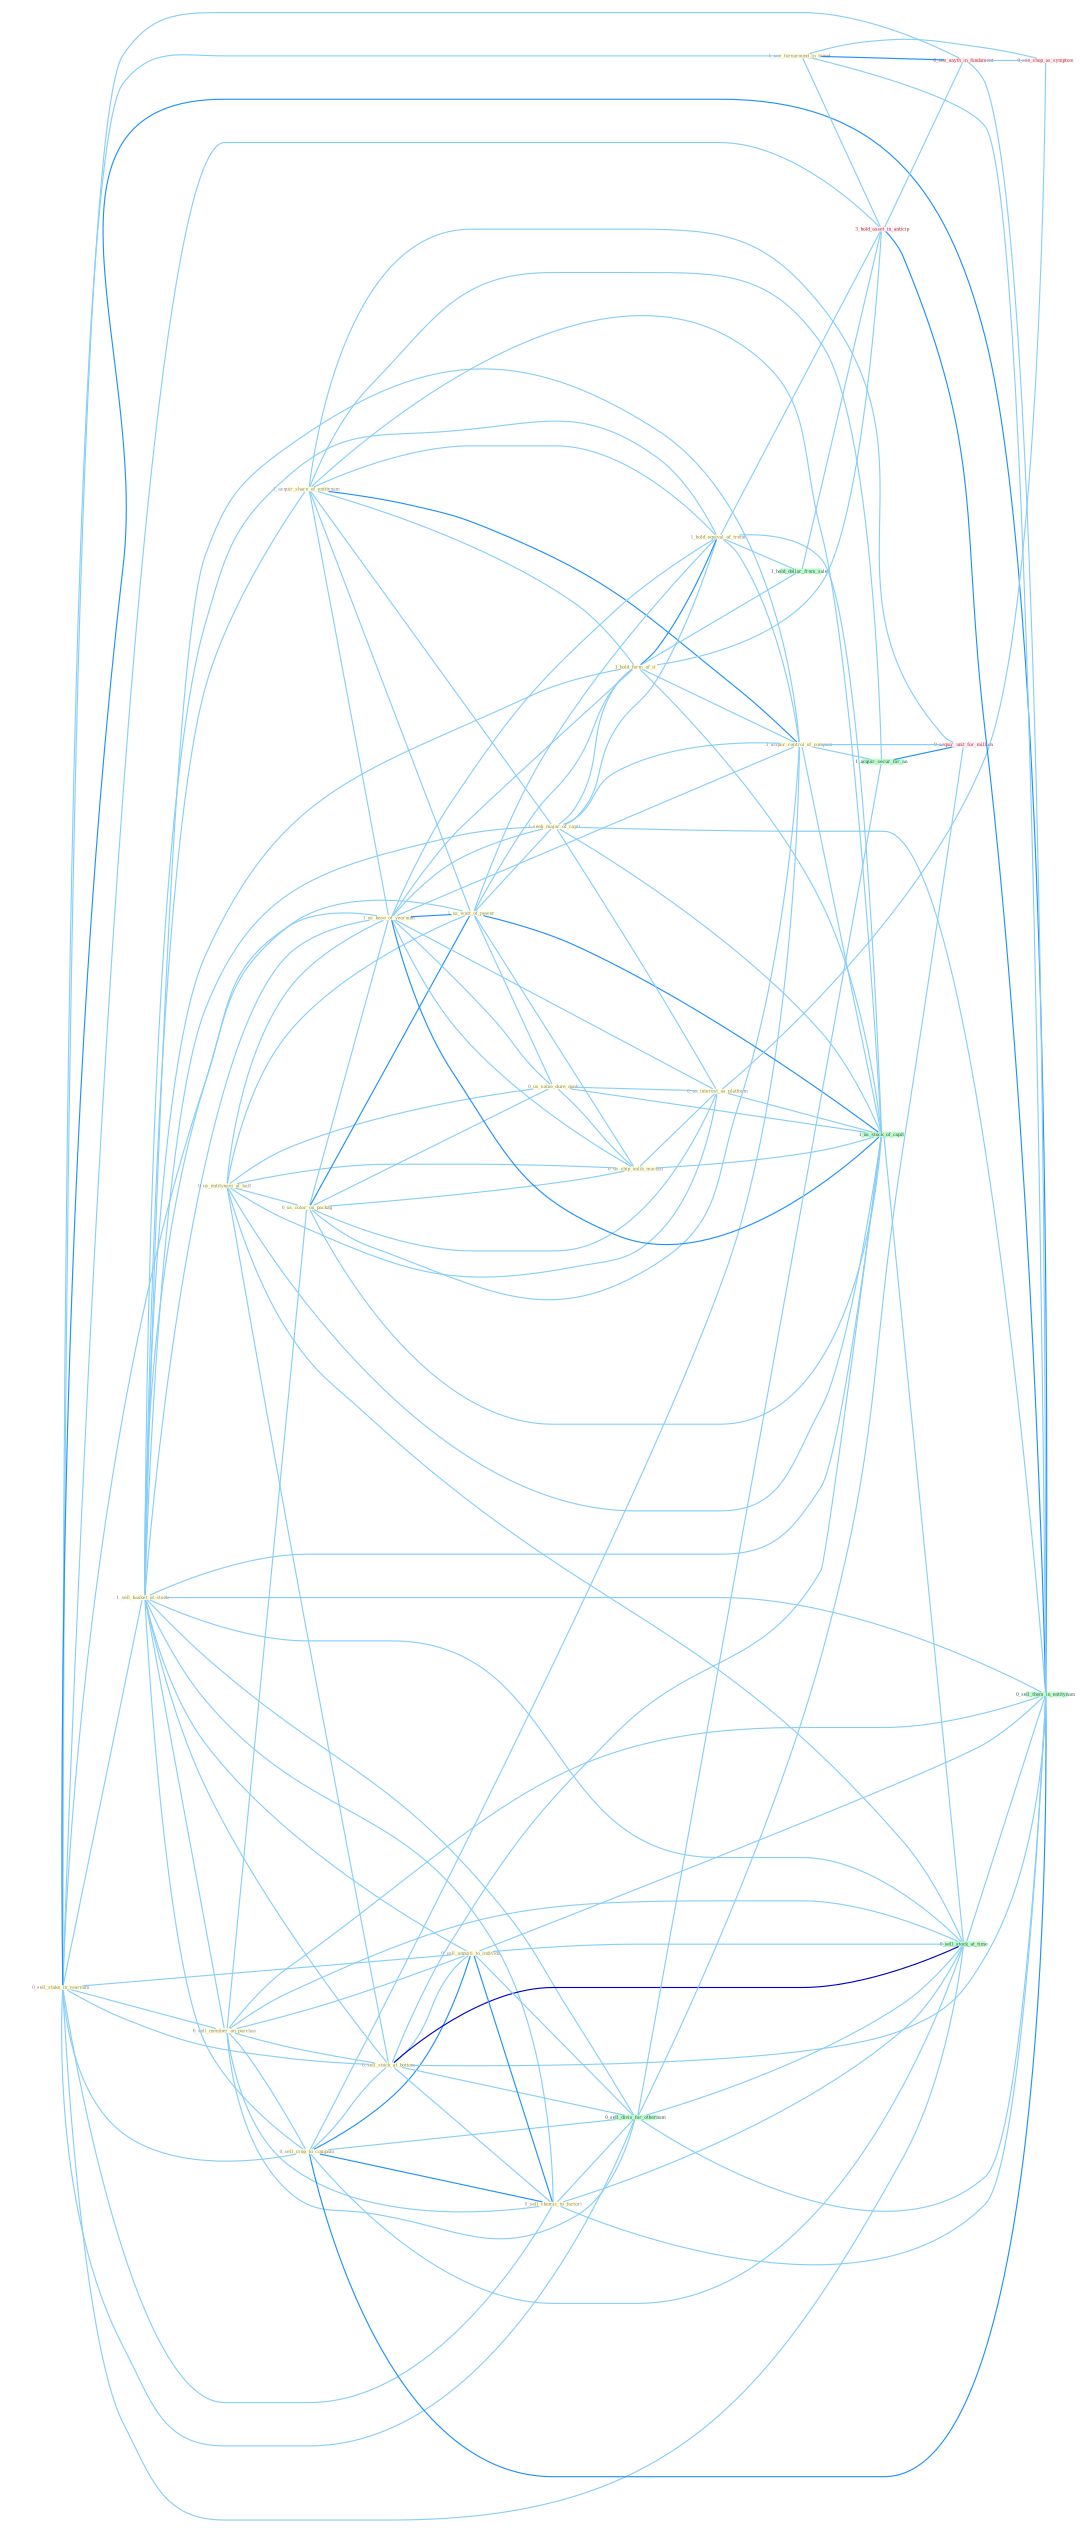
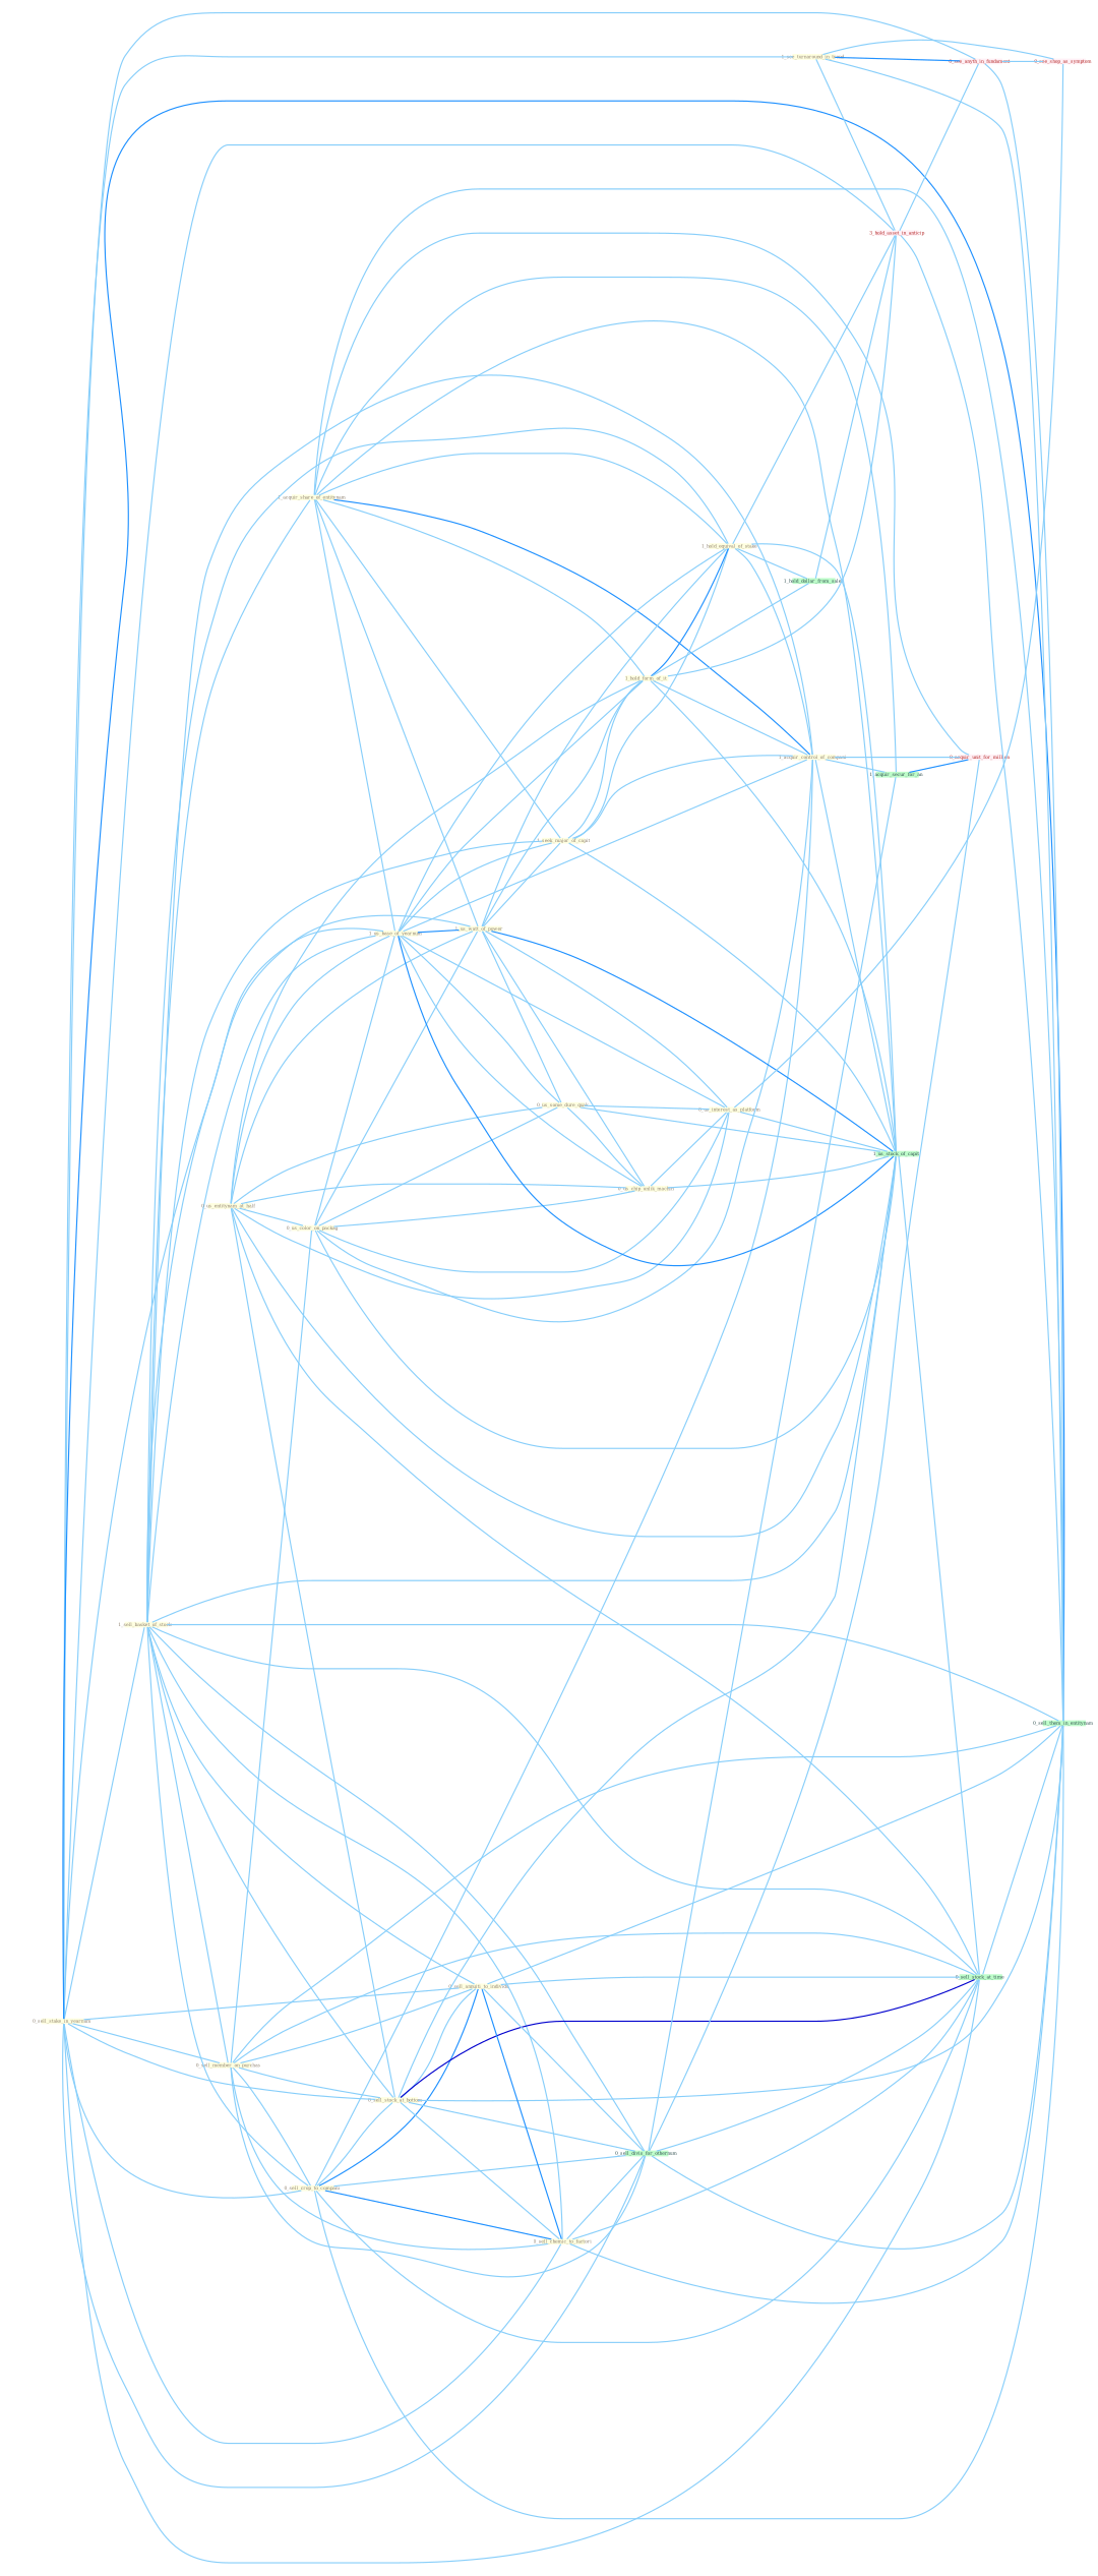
  graph {
    rankdir=LR
    node [color="#ffffe0" fixedsize=true fontcolor="#8b7d6b" fontsize=4 shape=polygon style=filled]
    edge [color="#87cefa" w=1]
    "0_sell_stake_in_yearnum " [height=.06 width=.5]
    "1_see_turnaround_in_trend " [height=.06 width=.5]
    "1_sell_basket_of_stock " [height=.06 width=.5]
    "0_sell_member_on_purchas " [height=.06 width=.5]
    "0_sell_crop_to_compani " [height=.06 width=.5]
    "0_us_entitynam_at_half " [height=.06 width=.5]
    "0_us_color_on_packag " [height=.06 width=.5]
    "1_acquir_share_of_entitynam " [height=.06 width=.5]
    "1_us_base_of_yearnum " [height=.06 width=.5]
    "1_us_watt_of_power " [height=.06 width=.5]
    n11 [height=.06 label="1_seek_major_of_capit" width=.5]
    "0_sell_stock_at_bottom " [height=.06 width=.5]
    "1_hold_form_of_it " [height=.06 width=.5]
-   "1_hold_equival_of_stake " [height=.06 width=.5 label="1_hold_equival_of_trend"]
+   "1_hold_equival_of_stake " [height=.06 width=.5]
    "0_us_some_dure_quak " [height=.06 width=.5]
    "0_sell_annuiti_to_individu " [height=.06 width=.5]
    "1_acquir_control_of_compani " [height=.06 width=.5]
    "0_us_chip_unlik_machin " [height=.06 width=.5]
    "0_sell_chemic_to_factori " [height=.06 width=.5]
    "0_us_interest_as_platform " [height=.06 width=.5]
    n21 [color="#fff0f5" fontcolor="#b22222" height=.06 label="3_hold_asset_in_anticip" width=.5]
    "0_see_anyth_in_fundament " [color="#fff0f5" fontcolor="#b22222" height=.06 width=.5]
    "0_acquir_unit_for_million " [color="#fff0f5" fontcolor="#b22222" height=.06 width=.5]
    "0_see_shop_as_symptom " [color="#fff0f5" fontcolor="#b22222" height=.06 width=.5]
    "0_sell_divis_for_othernum " [color="#BDFCC9" fontcolor="#2f4f4f" height=.06 width=.5]
    "0_sell_stock_at_time " [color="#BDFCC9" fontcolor="#2f4f4f" height=.06 width=.5]
    "0_sell_them_in_entitynam " [color="#BDFCC9" fontcolor="#2f4f4f" height=.06 width=.5]
    "1_us_stock_of_capit " [color="#BDFCC9" fontcolor="#2f4f4f" height=.06 width=.5]
    "1_acquir_secur_for_an " [color="#BDFCC9" fontcolor="#2f4f4f" height=.06 width=.5]
    "1_hold_dollar_from_sale " [color="#BDFCC9" fontcolor="#2f4f4f" height=.06 width=.5]
    subgraph sub_1 {
      "0_sell_stake_in_yearnum "
      "1_see_turnaround_in_trend "
      "1_sell_basket_of_stock "
      "0_sell_member_on_purchas "
      "0_sell_crop_to_compani "
      "0_us_entitynam_at_half "
      "0_us_color_on_packag "
      "1_acquir_share_of_entitynam "
      "1_us_base_of_yearnum "
      "1_us_watt_of_power "
      n11
      "0_sell_stock_at_bottom "
      "1_hold_form_of_it "
      "1_hold_equival_of_stake "
      "0_us_some_dure_quak "
      "0_sell_annuiti_to_individu "
      "1_acquir_control_of_compani "
      "0_us_chip_unlik_machin "
      "0_sell_chemic_to_factori "
      "0_us_interest_as_platform "
    }
    subgraph sub_2 {
      n21
      "0_see_anyth_in_fundament "
      "0_acquir_unit_for_million "
      "0_see_shop_as_symptom "
    }
    "0_sell_stake_in_yearnum " -- "1_see_turnaround_in_trend "
    "0_sell_stake_in_yearnum " -- "1_sell_basket_of_stock "
    "0_sell_stake_in_yearnum " -- "0_sell_member_on_purchas "
    "0_sell_stake_in_yearnum " -- "0_sell_crop_to_compani "
    "0_sell_stake_in_yearnum " -- "1_us_base_of_yearnum "
    "0_sell_stake_in_yearnum " -- "0_sell_stock_at_bottom "
    "0_sell_stake_in_yearnum " -- "0_sell_annuiti_to_individu "
    "0_sell_stake_in_yearnum " -- "0_sell_chemic_to_factori "
    "0_sell_stake_in_yearnum " -- n21
    "0_sell_stake_in_yearnum " -- "0_see_anyth_in_fundament "
    "0_sell_stake_in_yearnum " -- "0_sell_divis_for_othernum "
    "0_sell_stake_in_yearnum " -- "0_sell_stock_at_time "
    "0_sell_stake_in_yearnum " -- "0_sell_them_in_entitynam " [color="#1e90ff" w=2]
    "1_see_turnaround_in_trend " -- n21
    "1_see_turnaround_in_trend " -- "0_see_anyth_in_fundament " [color="#1e90ff" w=2]
    "1_see_turnaround_in_trend " -- "0_see_shop_as_symptom "
    "1_see_turnaround_in_trend " -- "0_sell_them_in_entitynam "
    "1_sell_basket_of_stock " -- "0_sell_member_on_purchas "
    "1_sell_basket_of_stock " -- "0_sell_crop_to_compani "
    "1_sell_basket_of_stock " -- "1_acquir_share_of_entitynam "
    "1_sell_basket_of_stock " -- "1_us_base_of_yearnum "
    "1_sell_basket_of_stock " -- "1_us_watt_of_power "
    "1_sell_basket_of_stock " -- n11
    "1_sell_basket_of_stock " -- "0_sell_stock_at_bottom "
-   "1_sell_basket_of_stock " -- "1_hold_form_of_it "
+   "0_us_entitynam_at_half " -- "1_hold_form_of_it "
    "1_sell_basket_of_stock " -- "1_hold_equival_of_stake "
    "1_sell_basket_of_stock " -- "0_sell_annuiti_to_individu "
    "1_sell_basket_of_stock " -- "1_acquir_control_of_compani "
    "1_sell_basket_of_stock " -- "0_sell_chemic_to_factori "
    "1_sell_basket_of_stock " -- "0_sell_divis_for_othernum "
    "1_sell_basket_of_stock " -- "0_sell_stock_at_time "
    "1_sell_basket_of_stock " -- "0_sell_them_in_entitynam "
    "1_sell_basket_of_stock " -- "1_us_stock_of_capit "
    "0_sell_member_on_purchas " -- "0_sell_crop_to_compani "
    "0_sell_member_on_purchas " -- "0_us_color_on_packag "
    "0_sell_member_on_purchas " -- "0_sell_stock_at_bottom "
    "0_sell_member_on_purchas " -- "0_sell_annuiti_to_individu "
    "0_sell_member_on_purchas " -- "0_sell_chemic_to_factori "
    "0_sell_member_on_purchas " -- "0_sell_divis_for_othernum "
    "0_sell_member_on_purchas " -- "0_sell_stock_at_time "
    "0_sell_member_on_purchas " -- "0_sell_them_in_entitynam "
    "0_sell_crop_to_compani " -- "0_sell_stock_at_bottom "
    "0_sell_crop_to_compani " -- "0_sell_annuiti_to_individu " [color="#1e90ff" w=2]
    "0_sell_crop_to_compani " -- "1_acquir_control_of_compani "
    "0_sell_crop_to_compani " -- "0_sell_chemic_to_factori " [color="#1e90ff" w=2]
    "0_sell_crop_to_compani " -- "0_sell_divis_for_othernum "
    "0_sell_crop_to_compani " -- "0_sell_stock_at_time "
-   "0_sell_crop_to_compani " -- "0_sell_them_in_entitynam " [color="#1e90ff"]
+   "0_sell_crop_to_compani " -- "0_sell_them_in_entitynam "
    "0_us_entitynam_at_half " -- "0_us_color_on_packag "
    "0_us_entitynam_at_half " -- "1_us_base_of_yearnum "
    "0_us_entitynam_at_half " -- "1_us_watt_of_power "
    "0_us_entitynam_at_half " -- "0_sell_stock_at_bottom "
    "0_us_entitynam_at_half " -- "0_us_some_dure_quak "
    "0_us_entitynam_at_half " -- "0_us_chip_unlik_machin "
    "0_us_entitynam_at_half " -- "0_us_interest_as_platform "
    "0_us_entitynam_at_half " -- "0_sell_stock_at_time "
    "0_us_entitynam_at_half " -- "1_us_stock_of_capit "
    "0_us_color_on_packag " -- "1_us_base_of_yearnum "
-   "0_us_color_on_packag " -- "1_us_watt_of_power " [color="#1e90ff"]
+   "0_us_color_on_packag " -- "1_us_watt_of_power "
    "0_us_color_on_packag " -- "0_us_some_dure_quak "
    "0_us_color_on_packag " -- "1_acquir_control_of_compani "
    "0_us_color_on_packag " -- "0_us_chip_unlik_machin "
    "0_us_color_on_packag " -- "0_us_interest_as_platform "
    "0_us_color_on_packag " -- "1_us_stock_of_capit "
    "1_acquir_share_of_entitynam " -- "1_us_base_of_yearnum "
    "1_acquir_share_of_entitynam " -- "1_us_watt_of_power "
    "1_acquir_share_of_entitynam " -- n11
    "1_acquir_share_of_entitynam " -- "1_hold_form_of_it "
    "1_acquir_share_of_entitynam " -- "1_hold_equival_of_stake "
    "1_acquir_share_of_entitynam " -- "1_acquir_control_of_compani " [color="#1e90ff" w=2]
    "1_acquir_share_of_entitynam " -- "0_acquir_unit_for_million "
-   n11 -- "0_sell_them_in_entitynam "
+   "1_acquir_share_of_entitynam " -- "0_sell_them_in_entitynam "
    "1_acquir_share_of_entitynam " -- "1_us_stock_of_capit "
    "1_acquir_share_of_entitynam " -- "1_acquir_secur_for_an "
    "1_us_base_of_yearnum " -- "1_us_watt_of_power " [color="#1e90ff" w=2]
    "1_us_base_of_yearnum " -- n11
    "1_us_base_of_yearnum " -- "1_hold_form_of_it "
    "1_us_base_of_yearnum " -- "1_hold_equival_of_stake "
    "1_us_base_of_yearnum " -- "0_us_some_dure_quak "
    "1_us_base_of_yearnum " -- "1_acquir_control_of_compani "
    "1_us_base_of_yearnum " -- "0_us_chip_unlik_machin "
    "1_us_base_of_yearnum " -- "0_us_interest_as_platform "
    "1_us_base_of_yearnum " -- "1_us_stock_of_capit " [color="#1e90ff" w=2]
    "1_us_watt_of_power " -- n11
    "1_us_watt_of_power " -- "1_hold_form_of_it "
    "1_us_watt_of_power " -- "1_hold_equival_of_stake "
    "1_us_watt_of_power " -- "0_us_some_dure_quak "
    "1_us_watt_of_power " -- "0_us_chip_unlik_machin "
-   n11 -- "0_us_interest_as_platform "
+   "1_us_watt_of_power " -- "0_us_interest_as_platform "
    "1_us_watt_of_power " -- "1_us_stock_of_capit " [color="#1e90ff" w=2]
    n11 -- "1_hold_form_of_it "
    n11 -- "1_hold_equival_of_stake "
    n11 -- "1_acquir_control_of_compani "
    n11 -- "1_us_stock_of_capit "
    "0_sell_stock_at_bottom " -- "0_sell_annuiti_to_individu "
    "0_sell_stock_at_bottom " -- "0_sell_chemic_to_factori "
    "0_sell_stock_at_bottom " -- "0_sell_divis_for_othernum "
    "0_sell_stock_at_bottom " -- "0_sell_stock_at_time " [color="#0000cd" w=3]
    "0_sell_stock_at_bottom " -- "0_sell_them_in_entitynam "
    "0_sell_stock_at_bottom " -- "1_us_stock_of_capit "
    "1_hold_form_of_it " -- "1_hold_equival_of_stake " [color="#1e90ff" w=2]
    "1_hold_form_of_it " -- "1_acquir_control_of_compani "
    "1_hold_form_of_it " -- n21
    "1_hold_form_of_it " -- "1_us_stock_of_capit "
    "1_hold_form_of_it " -- "1_hold_dollar_from_sale "
    "1_hold_equival_of_stake " -- "1_acquir_control_of_compani "
    "1_hold_equival_of_stake " -- n21
    "1_hold_equival_of_stake " -- "1_us_stock_of_capit "
    "1_hold_equival_of_stake " -- "1_hold_dollar_from_sale "
    "0_us_some_dure_quak " -- "0_us_chip_unlik_machin "
    "0_us_some_dure_quak " -- "0_us_interest_as_platform "
    "0_us_some_dure_quak " -- "1_us_stock_of_capit "
    "0_sell_annuiti_to_individu " -- "0_sell_chemic_to_factori " [color="#1e90ff" w=2]
    "0_sell_annuiti_to_individu " -- "0_sell_divis_for_othernum "
    "0_sell_annuiti_to_individu " -- "0_sell_stock_at_time "
    "0_sell_annuiti_to_individu " -- "0_sell_them_in_entitynam "
    "1_acquir_control_of_compani " -- "0_acquir_unit_for_million "
    "1_acquir_control_of_compani " -- "1_us_stock_of_capit "
    "1_acquir_control_of_compani " -- "1_acquir_secur_for_an "
    "0_us_chip_unlik_machin " -- "0_us_interest_as_platform "
    "0_us_chip_unlik_machin " -- "1_us_stock_of_capit "
    "0_sell_chemic_to_factori " -- "0_sell_divis_for_othernum "
    "0_sell_chemic_to_factori " -- "0_sell_stock_at_time "
    "0_sell_chemic_to_factori " -- "0_sell_them_in_entitynam "
    "0_us_interest_as_platform " -- "0_see_shop_as_symptom "
    "0_us_interest_as_platform " -- "1_us_stock_of_capit "
    n21 -- "0_see_anyth_in_fundament "
-   n21 -- "0_sell_them_in_entitynam " [color="#1e90ff"]
+   n21 -- "0_sell_them_in_entitynam "
    "0_see_anyth_in_fundament " -- "0_see_shop_as_symptom "
    "0_see_anyth_in_fundament " -- "0_sell_them_in_entitynam "
    "0_sell_divis_for_othernum " -- "0_acquir_unit_for_million "
    "0_sell_divis_for_othernum " -- "0_sell_stock_at_time "
    "0_sell_divis_for_othernum " -- "0_sell_them_in_entitynam "
    "0_sell_divis_for_othernum " -- "1_acquir_secur_for_an "
    "0_sell_stock_at_time " -- "0_sell_them_in_entitynam "
    "1_us_stock_of_capit " -- "0_sell_stock_at_time "
    "1_acquir_secur_for_an " -- "0_acquir_unit_for_million " [color="#1e90ff" w=2]
    "1_hold_dollar_from_sale " -- n21
  }
